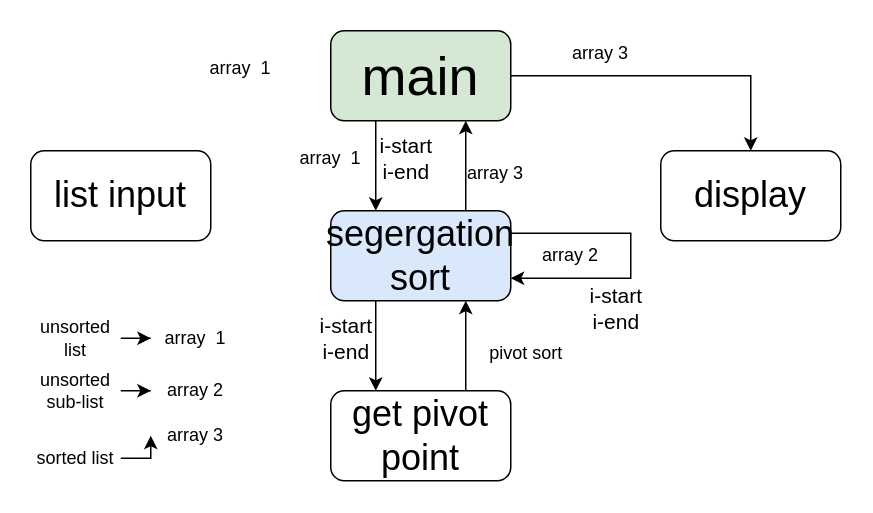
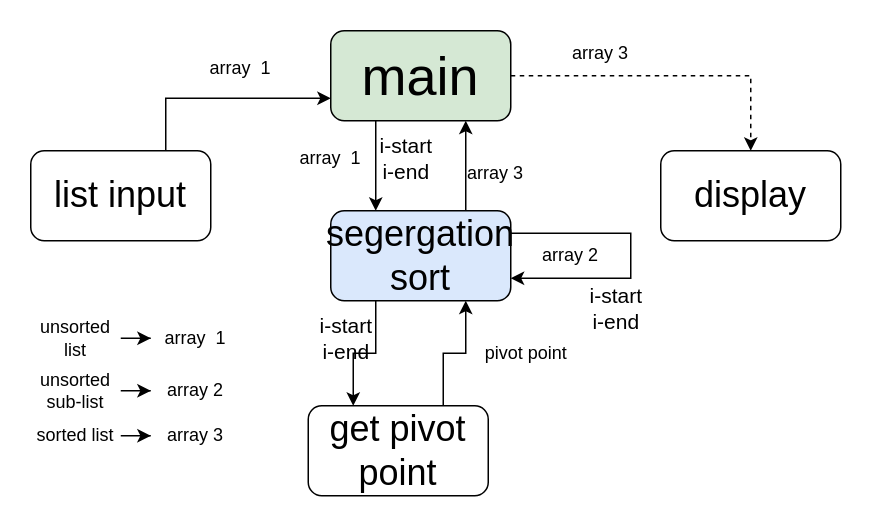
  <mxCell id="0" />
  <mxCell id="1" parent="0" />
  <mxCell id="2" style="edgeStyle=orthogonalEdgeStyle;rounded=0;orthogonalLoop=1;jettySize=auto;html=1;exitX=0.25;exitY=1;exitDx=0;exitDy=0;entryX=0.25;entryY=0;entryDx=0;entryDy=0;" parent="1" source="4" target="11" edge="1"><mxGeometry relative="1" as="geometry" /></mxCell>
- <mxCell id="3" style="edgeStyle=orthogonalEdgeStyle;rounded=0;orthogonalLoop=1;jettySize=auto;html=1;exitX=1;exitY=0.5;exitDx=0;exitDy=0;entryX=0.5;entryY=0;entryDx=0;entryDy=0;" parent="1" source="4" target="20" edge="1"><mxGeometry relative="1" as="geometry" /></mxCell>
+ <mxCell id="3" style="edgeStyle=orthogonalEdgeStyle;rounded=0;orthogonalLoop=1;jettySize=auto;html=1;exitX=1;exitY=0.5;exitDx=0;exitDy=0;entryX=0.5;entryY=0;entryDx=0;entryDy=0;dashed=1;" parent="1" source="4" target="20" edge="1"><mxGeometry relative="1" as="geometry" /></mxCell>
  <mxCell id="4" value="&lt;font style=&quot;font-size: 36px;&quot;&gt;main&lt;/font&gt;" style="rounded=1;whiteSpace=wrap;html=1;fillColor=#d5e8d4;" parent="1" vertex="1"><mxGeometry x="220" y="20" width="120" height="60" as="geometry" /></mxCell>
+ <mxCell id="5" style="edgeStyle=orthogonalEdgeStyle;rounded=0;orthogonalLoop=1;jettySize=auto;html=1;exitX=0.75;exitY=0;exitDx=0;exitDy=0;entryX=0;entryY=0.75;entryDx=0;entryDy=0;" parent="1" source="6" target="4" edge="1"><mxGeometry relative="1" as="geometry" /></mxCell>
  <mxCell id="6" value="&lt;font style=&quot;font-size: 24px;&quot;&gt;list input&lt;/font&gt;" style="rounded=1;whiteSpace=wrap;html=1;" parent="1" vertex="1"><mxGeometry x="20" y="100" width="120" height="60" as="geometry" /></mxCell>
  <mxCell id="7" value="" style="edgeStyle=orthogonalEdgeStyle;rounded=0;orthogonalLoop=1;jettySize=auto;html=1;" edge="1" parent="1" source="8" target="23"><mxGeometry relative="1" as="geometry" /></mxCell>
  <mxCell id="8" value="unsorted list" style="text;html=1;strokeColor=none;fillColor=none;align=center;verticalAlign=middle;whiteSpace=wrap;rounded=0;" parent="1" vertex="1"><mxGeometry x="20" y="210" width="60" height="30" as="geometry" /></mxCell>
  <mxCell id="9" style="edgeStyle=orthogonalEdgeStyle;rounded=0;orthogonalLoop=1;jettySize=auto;html=1;exitX=0.75;exitY=0;exitDx=0;exitDy=0;entryX=0.75;entryY=1;entryDx=0;entryDy=0;" parent="1" source="11" target="4" edge="1"><mxGeometry relative="1" as="geometry" /></mxCell>
  <mxCell id="10" style="edgeStyle=orthogonalEdgeStyle;rounded=0;orthogonalLoop=1;jettySize=auto;html=1;exitX=0.25;exitY=1;exitDx=0;exitDy=0;entryX=0.25;entryY=0;entryDx=0;entryDy=0;" edge="1" parent="1" source="11" target="13"><mxGeometry relative="1" as="geometry" /></mxCell>
  <mxCell id="11" value="&lt;font style=&quot;font-size: 24px;&quot;&gt;segergation sort&lt;/font&gt;" style="rounded=1;whiteSpace=wrap;html=1;fillColor=#dae8fc;" parent="1" vertex="1"><mxGeometry x="220" y="140" width="120" height="60" as="geometry" /></mxCell>
  <mxCell id="12" style="edgeStyle=orthogonalEdgeStyle;rounded=0;orthogonalLoop=1;jettySize=auto;html=1;exitX=0.75;exitY=0;exitDx=0;exitDy=0;entryX=0.75;entryY=1;entryDx=0;entryDy=0;" parent="1" source="13" target="11" edge="1"><mxGeometry relative="1" as="geometry" /></mxCell>
- <mxCell id="13" value="&lt;font style=&quot;font-size: 24px;&quot;&gt;get pivot point&lt;/font&gt;" style="rounded=1;whiteSpace=wrap;html=1;" parent="1" vertex="1"><mxGeometry x="220" y="260" width="120" height="60" as="geometry" /></mxCell>
- <mxCell id="14" value="pivot sort" style="text;html=1;align=center;verticalAlign=middle;resizable=0;points=[];autosize=1;strokeColor=none;fillColor=none;" parent="1" vertex="1"><mxGeometry x="310" y="220" width="80" height="30" as="geometry" /></mxCell>
+ <mxCell id="13" value="&lt;font style=&quot;font-size: 24px;&quot;&gt;get pivot point&lt;/font&gt;" style="rounded=1;whiteSpace=wrap;html=1;" parent="1" vertex="1"><mxGeometry x="205" y="270" width="120" height="60" as="geometry" /></mxCell>
+ <mxCell id="14" value="pivot point" style="text;html=1;align=center;verticalAlign=middle;resizable=0;points=[];autosize=1;strokeColor=none;fillColor=none;" parent="1" vertex="1"><mxGeometry x="310" y="220" width="80" height="30" as="geometry" /></mxCell>
  <mxCell id="15" style="edgeStyle=orthogonalEdgeStyle;rounded=0;orthogonalLoop=1;jettySize=auto;html=1;exitX=1;exitY=0.25;exitDx=0;exitDy=0;entryX=1;entryY=0.75;entryDx=0;entryDy=0;" parent="1" source="11" target="11" edge="1"><mxGeometry relative="1" as="geometry"><Array as="points"><mxPoint x="420" y="155" /><mxPoint x="420" y="185" /></Array></mxGeometry></mxCell>
  <mxCell id="16" value="" style="edgeStyle=orthogonalEdgeStyle;rounded=0;orthogonalLoop=1;jettySize=auto;html=1;" edge="1" parent="1" source="17" target="24"><mxGeometry relative="1" as="geometry" /></mxCell>
  <mxCell id="17" value="unsorted sub-list" style="text;html=1;strokeColor=none;fillColor=none;align=center;verticalAlign=middle;whiteSpace=wrap;rounded=0;" parent="1" vertex="1"><mxGeometry x="20" y="245" width="60" height="30" as="geometry" /></mxCell>
  <mxCell id="18" value="" style="edgeStyle=orthogonalEdgeStyle;rounded=0;orthogonalLoop=1;jettySize=auto;html=1;" edge="1" parent="1" source="19" target="25"><mxGeometry relative="1" as="geometry" /></mxCell>
- <mxCell id="19" value="sorted list" style="text;html=1;strokeColor=none;fillColor=none;align=center;verticalAlign=middle;whiteSpace=wrap;rounded=0;" parent="1" vertex="1"><mxGeometry x="20" y="290" width="60" height="30" as="geometry" /></mxCell>
+ <mxCell id="19" value="sorted list" style="text;html=1;strokeColor=none;fillColor=none;align=center;verticalAlign=middle;whiteSpace=wrap;rounded=0;" parent="1" vertex="1"><mxGeometry x="20" y="275" width="60" height="30" as="geometry" /></mxCell>
  <mxCell id="20" value="&lt;font style=&quot;font-size: 24px;&quot;&gt;display&lt;br&gt;&lt;/font&gt;" style="rounded=1;whiteSpace=wrap;html=1;" parent="1" vertex="1"><mxGeometry x="440" y="100" width="120" height="60" as="geometry" /></mxCell>
  <mxCell id="21" value="&lt;font style=&quot;font-size: 14px;&quot;&gt;i-start&lt;br&gt;i-end&lt;/font&gt;" style="text;html=1;align=center;verticalAlign=middle;resizable=0;points=[];autosize=1;strokeColor=none;fillColor=none;" vertex="1" parent="1"><mxGeometry x="200" y="200" width="60" height="50" as="geometry" /></mxCell>
  <mxCell id="22" value="&lt;font style=&quot;font-size: 14px;&quot;&gt;i-start&lt;br&gt;i-end&lt;/font&gt;" style="text;html=1;align=center;verticalAlign=middle;resizable=0;points=[];autosize=1;strokeColor=none;fillColor=none;" vertex="1" parent="1"><mxGeometry x="240" y="80" width="60" height="50" as="geometry" /></mxCell>
  <mxCell id="23" value="array&amp;nbsp; 1" style="text;html=1;strokeColor=none;fillColor=none;align=center;verticalAlign=middle;whiteSpace=wrap;rounded=0;" vertex="1" parent="1"><mxGeometry x="100" y="210" width="60" height="30" as="geometry" /></mxCell>
  <mxCell id="24" value="array 2" style="text;html=1;strokeColor=none;fillColor=none;align=center;verticalAlign=middle;whiteSpace=wrap;rounded=0;" vertex="1" parent="1"><mxGeometry x="100" y="245" width="60" height="30" as="geometry" /></mxCell>
  <mxCell id="25" value="array 3" style="text;html=1;strokeColor=none;fillColor=none;align=center;verticalAlign=middle;whiteSpace=wrap;rounded=0;" vertex="1" parent="1"><mxGeometry x="100" y="275" width="60" height="30" as="geometry" /></mxCell>
  <mxCell id="26" value="array&amp;nbsp; 1" style="text;html=1;strokeColor=none;fillColor=none;align=center;verticalAlign=middle;whiteSpace=wrap;rounded=0;" vertex="1" parent="1"><mxGeometry x="130" y="30" width="60" height="30" as="geometry" /></mxCell>
  <mxCell id="27" value="array&amp;nbsp; 1" style="text;html=1;strokeColor=none;fillColor=none;align=center;verticalAlign=middle;whiteSpace=wrap;rounded=0;" vertex="1" parent="1"><mxGeometry x="190" y="90" width="60" height="30" as="geometry" /></mxCell>
  <mxCell id="28" value="array 2" style="text;html=1;strokeColor=none;fillColor=none;align=center;verticalAlign=middle;whiteSpace=wrap;rounded=0;" vertex="1" parent="1"><mxGeometry x="350" y="155" width="60" height="30" as="geometry" /></mxCell>
  <mxCell id="29" value="&lt;font style=&quot;font-size: 14px;&quot;&gt;i-start&lt;br&gt;i-end&lt;/font&gt;" style="text;html=1;align=center;verticalAlign=middle;resizable=0;points=[];autosize=1;strokeColor=none;fillColor=none;" vertex="1" parent="1"><mxGeometry x="380" y="180" width="60" height="50" as="geometry" /></mxCell>
  <mxCell id="30" value="array 3" style="text;html=1;strokeColor=none;fillColor=none;align=center;verticalAlign=middle;whiteSpace=wrap;rounded=0;" vertex="1" parent="1"><mxGeometry x="300" y="100" width="60" height="30" as="geometry" /></mxCell>
  <mxCell id="31" value="array 3" style="text;html=1;strokeColor=none;fillColor=none;align=center;verticalAlign=middle;whiteSpace=wrap;rounded=0;" vertex="1" parent="1"><mxGeometry x="370" y="20" width="60" height="30" as="geometry" /></mxCell>
